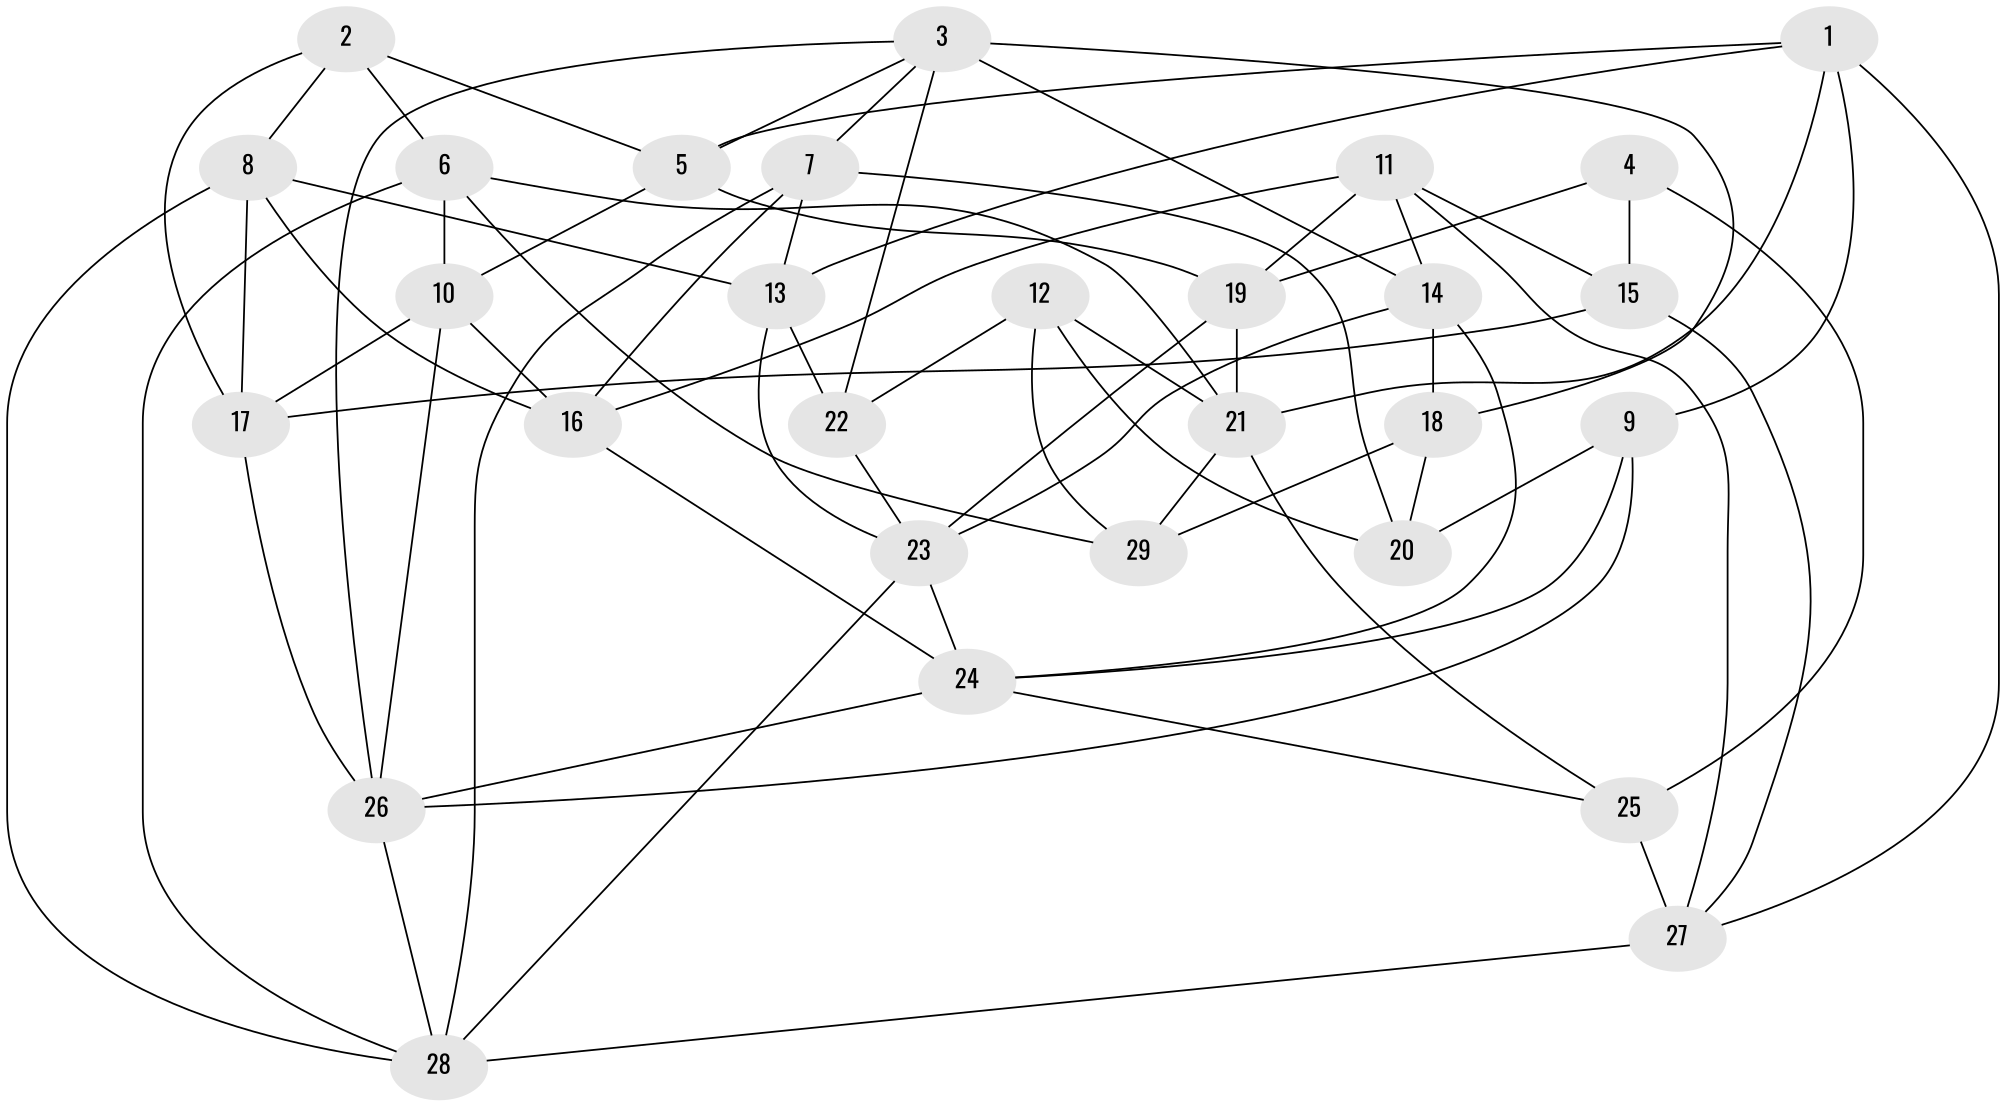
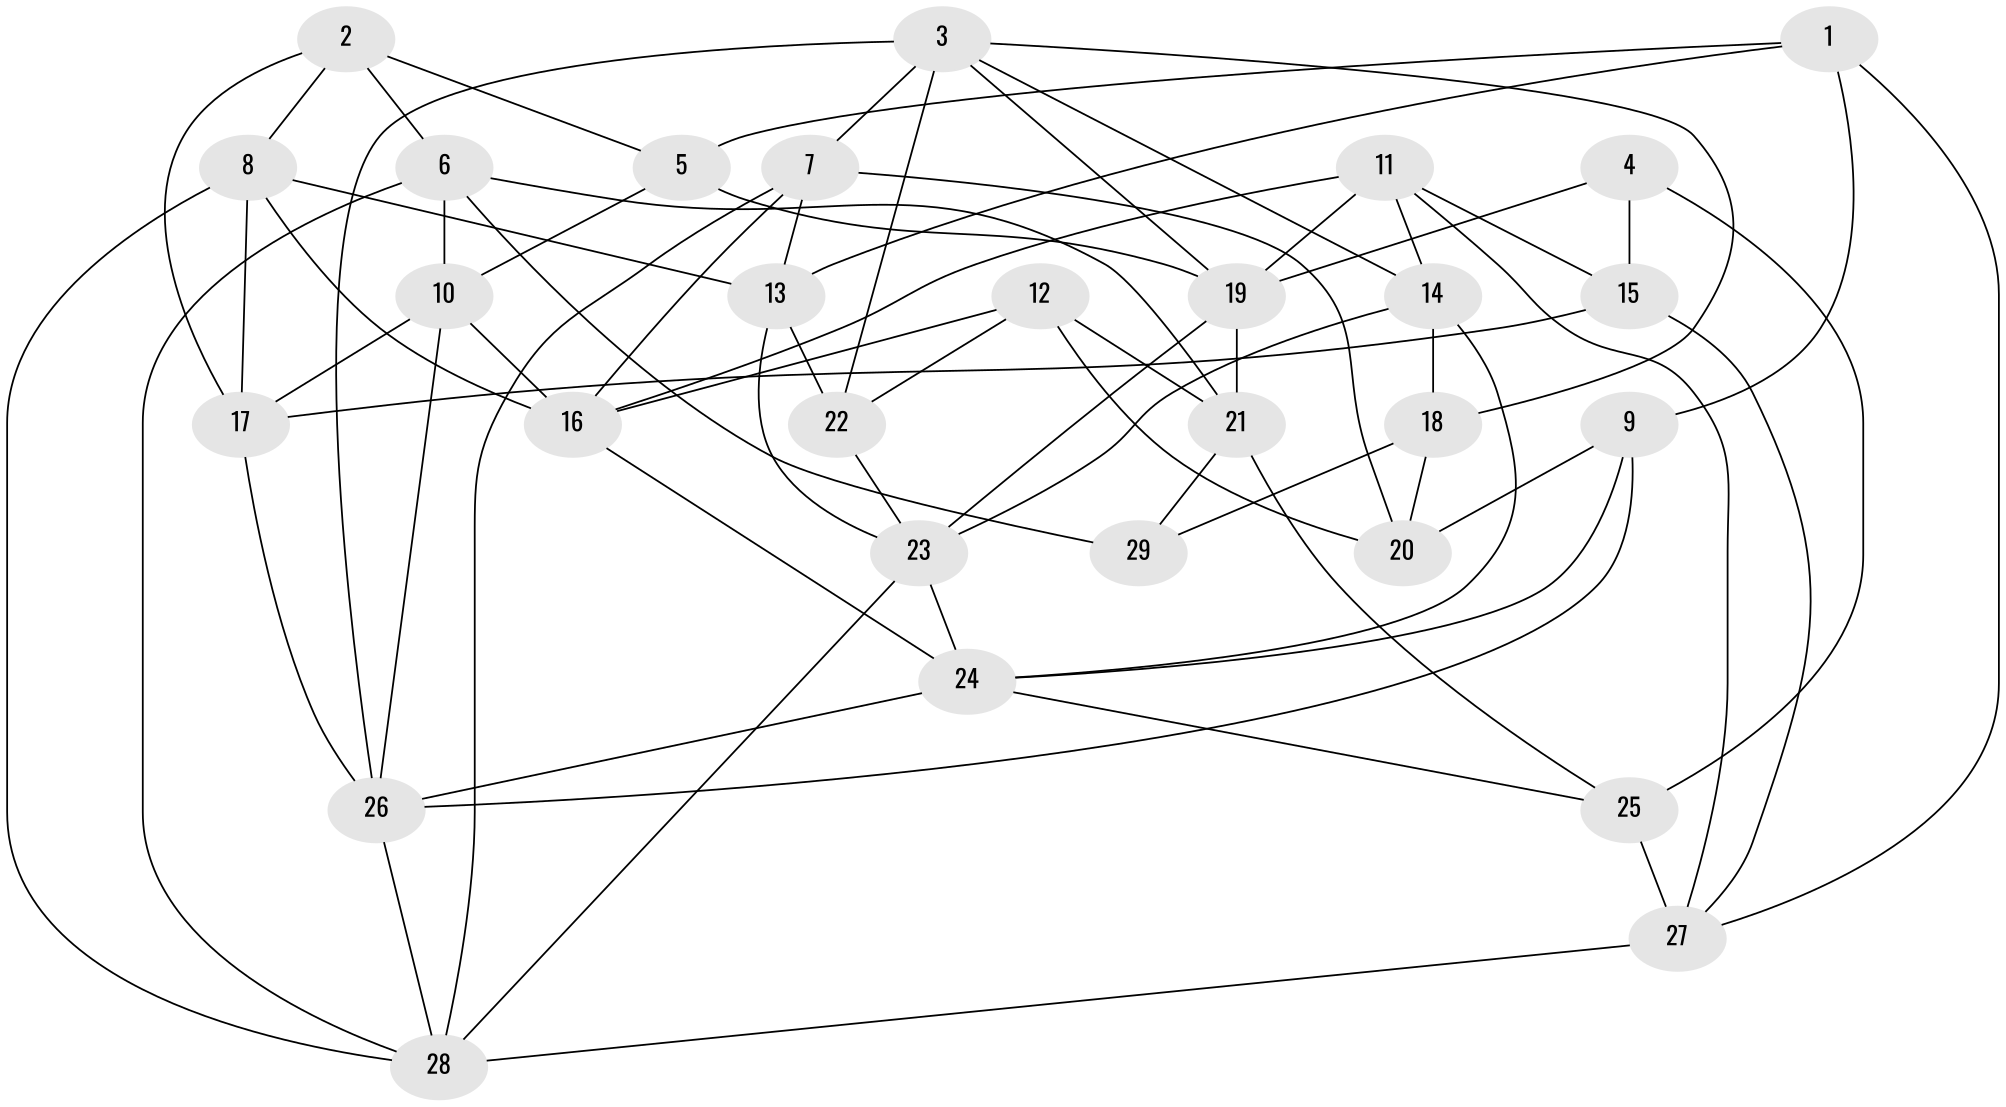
  graph {
    fontname=Oswald
    node [color=gray90 fontname=Oswald style=filled]
    edge [fontname=Oswald weight=1.0]
    1
    5
    9
    13
    21
    27
    19
    10
    26
    20
    24
    22
    23
    25
    29
    28
    2
    6
    8
    17
    16
    3
    7
    14
    18
    4
    15
    11
    12
    1 -- 5
    1 -- 9 [weight=2.0]
    1 -- 13
-   1 -- 21
    1 -- 27
    5 -- 19
    5 -- 10
    9 -- 26
    9 -- 20 [weight=2.0]
    9 -- 24
    13 -- 22
    13 -- 23
    21 -- 25
    21 -- 29
    27 -- 28
    19 -- 21
    19 -- 23
    10 -- 26
    10 -- 17
    10 -- 16
    26 -- 28
    24 -- 26
    24 -- 25
    22 -- 23
    23 -- 24
    23 -- 28
    25 -- 27 [weight=2.0]
    2 -- 5
    2 -- 6 [weight=2.0]
    2 -- 8 [weight=2.0]
    2 -- 17
    6 -- 21
    6 -- 10
    6 -- 29
    6 -- 28
    8 -- 13
    8 -- 28
    8 -- 17
    8 -- 16
    17 -- 26
    16 -- 24
-   3 -- 5
+   3 -- 19
    3 -- 26
    3 -- 22
    3 -- 7
    3 -- 14
    3 -- 18
    7 -- 13
    7 -- 20
    7 -- 28
    7 -- 16
    14 -- 24
    14 -- 23
    14 -- 18 [weight=2.0]
    18 -- 20
    18 -- 29 [weight=2.0]
    4 -- 19
    4 -- 25 [weight=2.0]
    4 -- 15
    15 -- 27
    15 -- 17 [weight=2.0]
    11 -- 27
    11 -- 19
    11 -- 16 [weight=2.0]
    11 -- 14
    11 -- 15
    12 -- 21
    12 -- 20 [weight=2.0]
    12 -- 22
-   12 -- 29 [weight=2.0]
+   12 -- 16 [weight=2.0]
  }
